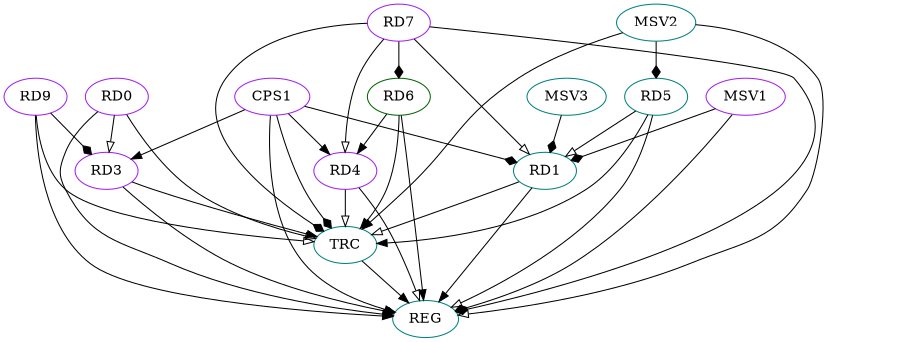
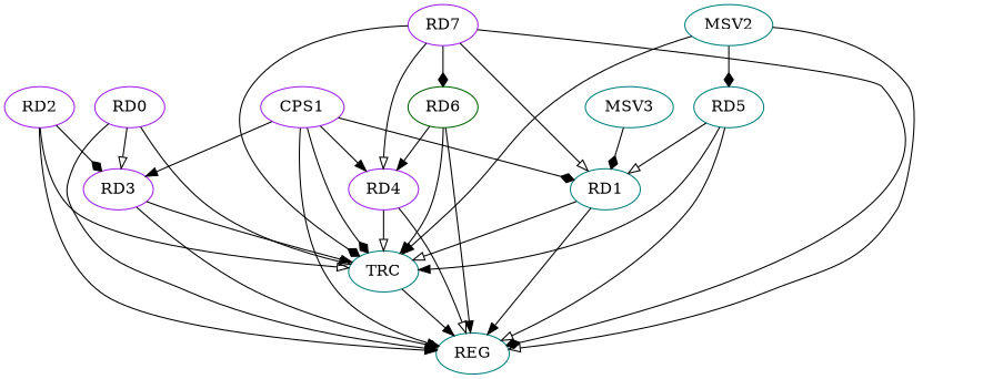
  strict digraph {
    node [color=purple]
    edge [arrowhead=normal]
    n1 [color=teal label=RD1]
    n2 [color=teal label=REG]
    n3 [color=teal label=TRC]
-   n4 [label=RD9]
+   n4 [label=RD2]
    n5 [label=RD3]
    n6 [label=RD4]
    n7 [color=teal label=RD5]
    n8 [color=darkgreen label=RD6]
    n9 [label=RD7]
    n10 [label=RD0]
    n11 [label=CPS1]
-   n12 [label=MSV1]
    n13 [color=teal label=MSV2]
    n14 [color=teal label=MSV3]
    n1 -> n2
    n1 -> n3 [arrowhead=onormal]
    n3 -> n2
    n4 -> n2
    n4 -> n3 [arrowhead=onormal]
    n4 -> n5 [arrowhead=diamond]
    n5 -> n2 [arrowhead=diamond]
    n5 -> n3
    n6 -> n2 [arrowhead=onormal]
    n6 -> n3 [arrowhead=onormal]
    n7 -> n1 [arrowhead=onormal]
    n7 -> n2 [arrowhead=onormal]
    n7 -> n3
    n8 -> n2
    n8 -> n3
    n8 -> n6
    n9 -> n1 [arrowhead=onormal]
    n9 -> n2 [arrowhead=diamond]
    n9 -> n3 [arrowhead=diamond]
    n9 -> n6 [arrowhead=onormal]
    n9 -> n8 [arrowhead=diamond]
    n10 -> n2
    n10 -> n3 [arrowhead=onormal]
    n10 -> n5 [arrowhead=onormal]
    n11 -> n1 [arrowhead=diamond]
    n11 -> n2
    n11 -> n3 [arrowhead=diamond]
    n11 -> n5
    n11 -> n6
-   n12 -> n1 [arrowhead=diamond]
-   n12 -> n2 [arrowhead=diamond]
    n13 -> n2 [arrowhead=onormal]
    n13 -> n3
    n13 -> n7 [arrowhead=diamond]
    n14 -> n1 [arrowhead=diamond]
  }
